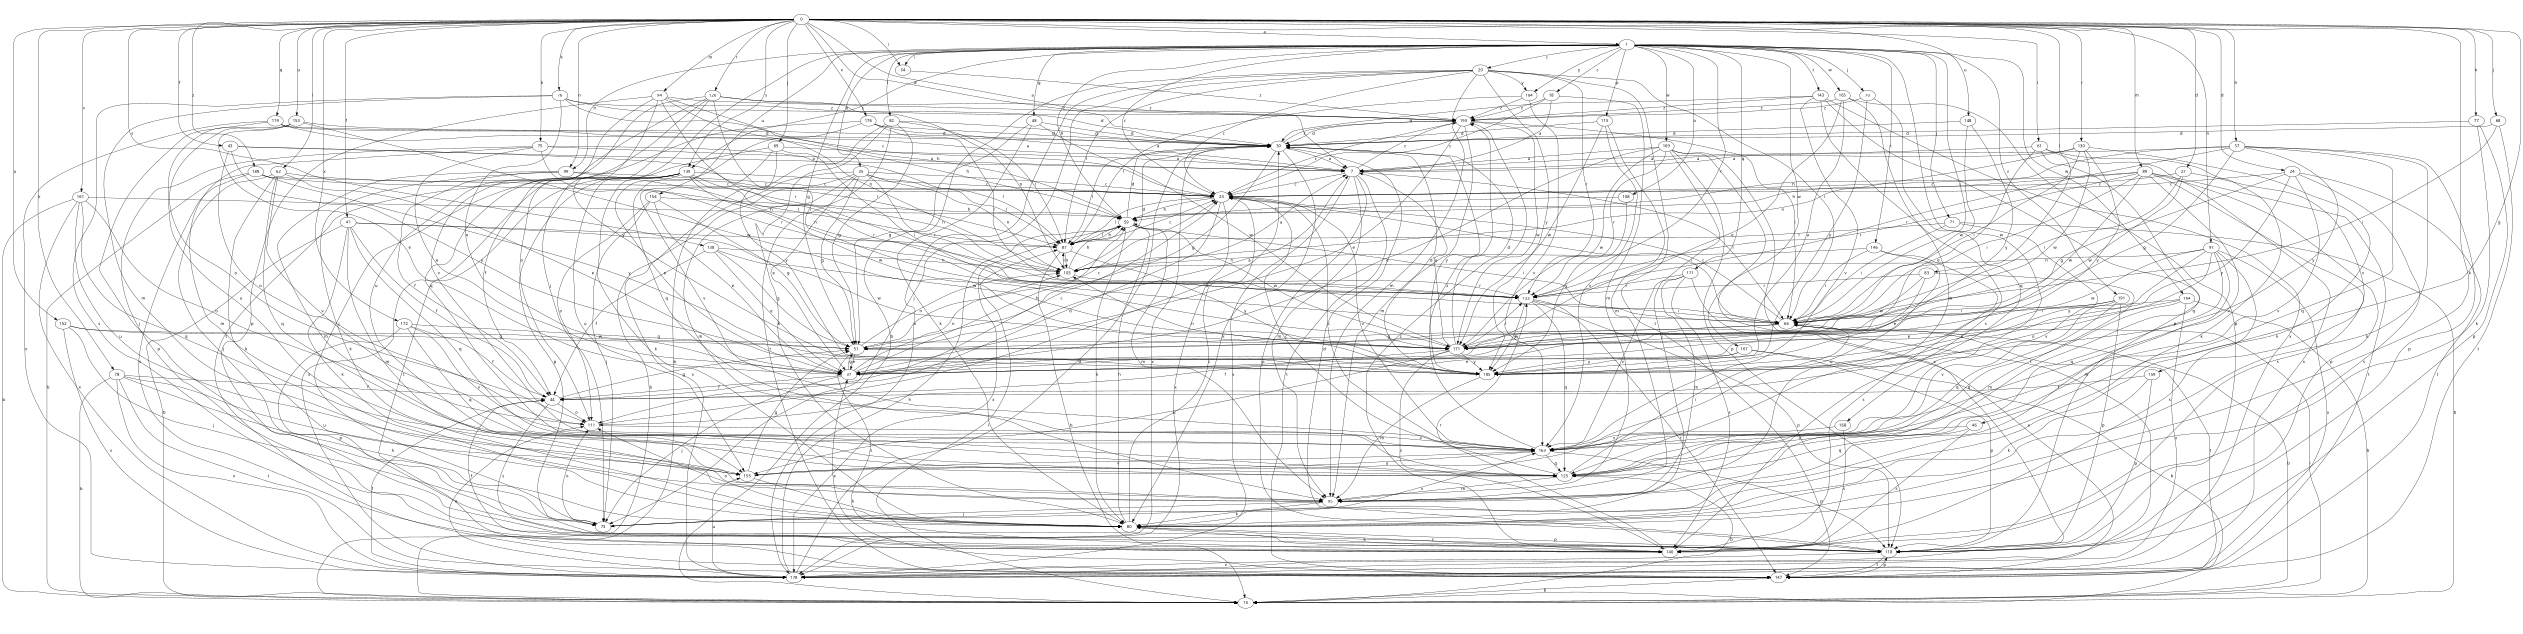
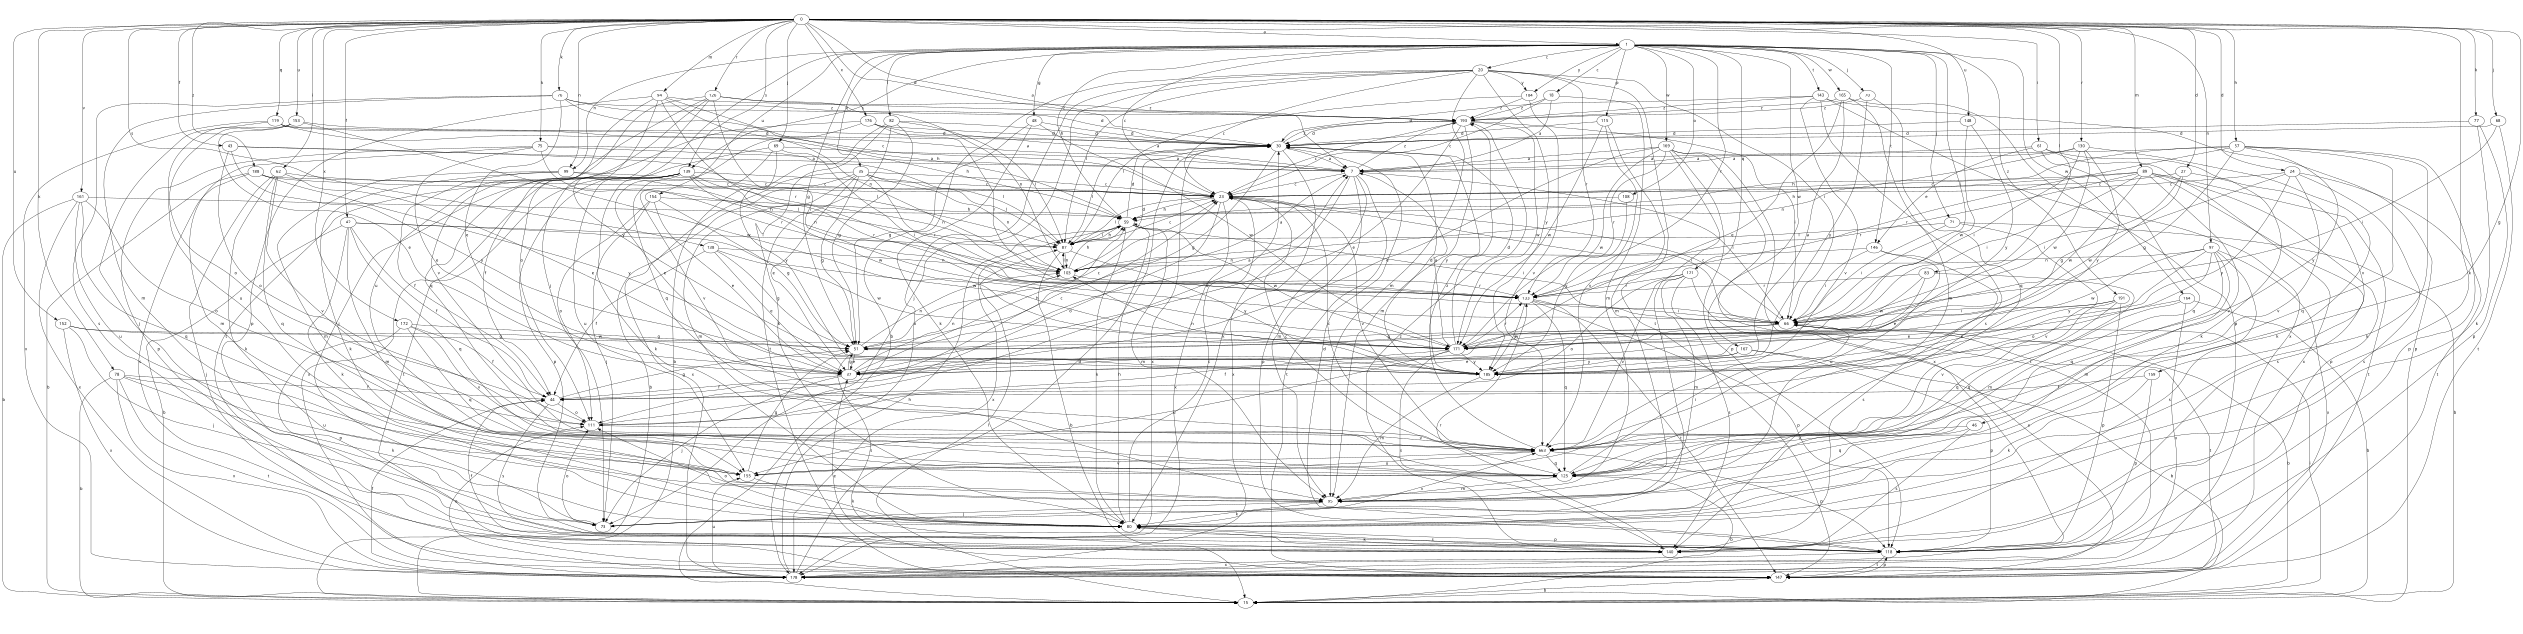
  strict digraph {
    fontname="Noto Sans"
    node [fontname="Noto Sans"]
    edge [fontname="Noto Sans"]
    0
    1
    7
    24
    27
    30
    42
    43
    46
    57
    61
    62
-   64
    68
    69
    75
    76
    77
    78
    80
    n21 [label=83]
    89
    94
    97
    99
    119
    126
    130
    138
    139
    148
    152
    153
    161
    172
    176
    188
    18
    20
    23
    35
    48
    51
    59
    66
    70
    71
    73
    82
    108
    115
    121
    133
    143
    146
    154
    164
    165
    167
-   168
    169
    184
    191
    95
    118
    147
    178
    193
    185
-   163
+   163 [label=663]
    140
    159
    171
    87
    15
    44
    125
    111
    37
    155
    103
    0 -> 1 [label=a]
    0 -> 7 [label=a]
    0 -> 24 [label=d]
    0 -> 27 [label=d]
    0 -> 30 [label=d]
    0 -> 42 [label=f]
    0 -> 43 [label=f]
    0 -> 46 [label=g]
    0 -> 57 [label=h]
    0 -> 61 [label=i]
    0 -> 62 [label=i]
-   0 -> 64 [label=i]
    0 -> 68 [label=j]
    0 -> 69 [label=j]
    0 -> 75 [label=k]
    0 -> 76 [label=k]
    0 -> 77 [label=k]
    0 -> 78 [label=k]
    0 -> 80 [label=k]
    0 -> n21 [label=l]
    0 -> 89 [label=m]
    0 -> 94 [label=m]
    0 -> 97 [label=n]
    0 -> 99 [label=n]
    0 -> 119 [label=q]
    0 -> 126 [label=r]
    0 -> 130 [label=r]
    0 -> 138 [label=s]
    0 -> 139 [label=s]
    0 -> 148 [label=u]
    0 -> 152 [label=u]
    0 -> 153 [label=u]
    0 -> 161 [label=v]
    0 -> 172 [label=x]
    0 -> 176 [label=x]
    0 -> 188 [label=z]
-   1 -> 64 [label=i]
    1 -> 99 [label=n]
    1 -> 139 [label=s]
    1 -> 18 [label=c]
    1 -> 20 [label=c]
    1 -> 23 [label=c]
    1 -> 35 [label=e]
    1 -> 48 [label=g]
    1 -> 51 [label=g]
    1 -> 59 [label=h]
    1 -> 66 [label=i]
    1 -> 70 [label=j]
    1 -> 71 [label=j]
    1 -> 73 [label=j]
    1 -> 82 [label=l]
    1 -> 108 [label=o]
    1 -> 115 [label=p]
    1 -> 121 [label=q]
    1 -> 133 [label=r]
    1 -> 143 [label=t]
    1 -> 146 [label=t]
    1 -> 154 [label=u]
    1 -> 164 [label=w]
    1 -> 165 [label=w]
    1 -> 167 [label=w]
-   1 -> 168 [label=w]
    1 -> 169 [label=w]
    1 -> 184 [label=y]
    1 -> 191 [label=z]
    7 -> 23 [label=c]
    7 -> 66 [label=i]
    7 -> 95 [label=m]
    7 -> 118 [label=p]
    7 -> 147 [label=t]
    7 -> 178 [label=x]
    7 -> 193 [label=z]
    24 -> 23 [label=c]
    24 -> 51 [label=g]
    24 -> 147 [label=t]
    24 -> 185 [label=y]
    24 -> 163 [label=v]
    24 -> 140 [label=s]
    27 -> 23 [label=c]
    27 -> 66 [label=i]
    27 -> 159 [label=v]
    27 -> 171 [label=w]
    30 -> 7 [label=a]
    30 -> 80 [label=k]
    30 -> 51 [label=g]
    30 -> 178 [label=x]
    30 -> 193 [label=z]
    30 -> 185 [label=y]
    30 -> 87 [label=l]
    42 -> 80 [label=k]
    42 -> 95 [label=m]
    42 -> 171 [label=w]
    42 -> 87 [label=l]
    42 -> 15 [label=b]
    42 -> 44 [label=f]
    42 -> 125 [label=q]
    43 -> 7 [label=a]
    43 -> 185 [label=y]
    43 -> 87 [label=l]
    43 -> 111 [label=o]
    46 -> 163 [label=v]
    46 -> 140 [label=s]
    46 -> 125 [label=q]
    57 -> 7 [label=a]
    57 -> 80 [label=k]
    57 -> 51 [label=g]
    57 -> 59 [label=h]
    57 -> 133 [label=r]
    57 -> 118 [label=p]
    57 -> 185 [label=y]
    57 -> 125 [label=q]
    61 -> 7 [label=a]
    61 -> 80 [label=k]
    61 -> 178 [label=x]
    61 -> 125 [label=q]
-   61 -> 37 [label=e]
+   61 -> 146 [label=e]
    62 -> 80 [label=k]
    62 -> 23 [label=c]
-   62 -> 73 [label=j]
+   62 -> 147 [label=j]
    62 -> 163 [label=v]
    62 -> 125 [label=q]
    62 -> 37 [label=e]
-   64 -> 193 [label=z]
    68 -> 30 [label=d]
    68 -> 66 [label=i]
    68 -> 147 [label=t]
    69 -> 7 [label=a]
    69 -> 66 [label=i]
    69 -> 185 [label=y]
    69 -> 163 [label=v]
    69 -> 44 [label=f]
    75 -> 7 [label=a]
    75 -> 133 [label=r]
    75 -> 95 [label=m]
    75 -> 118 [label=p]
    75 -> 87 [label=l]
    75 -> 37 [label=e]
    76 -> 30 [label=d]
    76 -> 23 [label=c]
    76 -> 95 [label=m]
    76 -> 193 [label=z]
    76 -> 140 [label=s]
    76 -> 37 [label=e]
    77 -> 30 [label=d]
    77 -> 80 [label=k]
    77 -> 118 [label=p]
    78 -> 80 [label=k]
    78 -> 147 [label=t]
    78 -> 178 [label=x]
    78 -> 15 [label=b]
    78 -> 44 [label=f]
    78 -> 155 [label=u]
    80 -> 23 [label=c]
    80 -> 59 [label=h]
    80 -> 118 [label=p]
    80 -> 140 [label=s]
    80 -> 111 [label=o]
    n21 -> 133 [label=r]
    n21 -> 95 [label=m]
    n21 -> 171 [label=w]
    n21 -> 37 [label=e]
    89 -> 23 [label=c]
    89 -> 59 [label=h]
    89 -> 66 [label=i]
    89 -> 133 [label=r]
    89 -> 118 [label=p]
    89 -> 147 [label=t]
    89 -> 163 [label=v]
    89 -> 140 [label=s]
    89 -> 171 [label=w]
    94 -> 59 [label=h]
    94 -> 133 [label=r]
    94 -> 118 [label=p]
    94 -> 193 [label=z]
    94 -> 185 [label=y]
    94 -> 163 [label=v]
    94 -> 103 [label=n]
    97 -> 95 [label=m]
    97 -> 178 [label=x]
    97 -> 185 [label=y]
    97 -> 140 [label=s]
    97 -> 171 [label=w]
    97 -> 125 [label=q]
    97 -> 111 [label=o]
    97 -> 103 [label=n]
    99 -> 80 [label=k]
    99 -> 23 [label=c]
    99 -> 95 [label=m]
    99 -> 44 [label=f]
    99 -> 103 [label=n]
    119 -> 7 [label=a]
    119 -> 30 [label=d]
    119 -> 59 [label=h]
    119 -> 73 [label=j]
    119 -> 178 [label=x]
    126 -> 66 [label=i]
    126 -> 147 [label=t]
    126 -> 193 [label=z]
    126 -> 125 [label=q]
    126 -> 111 [label=o]
    126 -> 155 [label=u]
    126 -> 103 [label=n]
    130 -> 7 [label=a]
    130 -> 80 [label=k]
    130 -> 66 [label=i]
    130 -> 185 [label=y]
    130 -> 171 [label=w]
    130 -> 103 [label=n]
    138 -> 51 [label=g]
    138 -> 171 [label=w]
    138 -> 44 [label=f]
    138 -> 37 [label=e]
    138 -> 103 [label=n]
    139 -> 80 [label=k]
    139 -> 23 [label=c]
    139 -> 133 [label=r]
    139 -> 118 [label=p]
    139 -> 147 [label=t]
    139 -> 178 [label=x]
    139 -> 171 [label=w]
    139 -> 37 [label=e]
    139 -> 155 [label=u]
    139 -> 103 [label=n]
    148 -> 30 [label=d]
    148 -> 185 [label=y]
    148 -> 171 [label=w]
    152 -> 51 [label=g]
    152 -> 73 [label=j]
    152 -> 178 [label=x]
    152 -> 171 [label=w]
    153 -> 30 [label=d]
    153 -> 171 [label=w]
    153 -> 111 [label=o]
    153 -> 37 [label=e]
    153 -> 155 [label=u]
    161 -> 59 [label=h]
    161 -> 178 [label=x]
    161 -> 15 [label=b]
    161 -> 125 [label=q]
    161 -> 111 [label=o]
    161 -> 155 [label=u]
    172 -> 51 [label=g]
    172 -> 118 [label=p]
    172 -> 163 [label=v]
    172 -> 44 [label=f]
    172 -> 125 [label=q]
    176 -> 7 [label=a]
    176 -> 30 [label=d]
    176 -> 73 [label=j]
    176 -> 133 [label=r]
    176 -> 125 [label=q]
    188 -> 23 [label=c]
    188 -> 185 [label=y]
    188 -> 140 [label=s]
    188 -> 87 [label=l]
    188 -> 15 [label=b]
    18 -> 7 [label=a]
    18 -> 23 [label=c]
    18 -> 95 [label=m]
    18 -> 193 [label=z]
    20 -> 23 [label=c]
    20 -> 66 [label=i]
    20 -> 73 [label=j]
    20 -> 133 [label=r]
    20 -> 184 [label=y]
    20 -> 95 [label=m]
    20 -> 147 [label=t]
    20 -> 178 [label=x]
    20 -> 185 [label=y]
    20 -> 87 [label=l]
    20 -> 15 [label=b]
    23 -> 59 [label=h]
    23 -> 66 [label=i]
    23 -> 178 [label=x]
    23 -> 163 [label=v]
    23 -> 87 [label=l]
    23 -> 111 [label=o]
    35 -> 23 [label=c]
    35 -> 51 [label=g]
    35 -> 133 [label=r]
    35 -> 95 [label=m]
    35 -> 178 [label=x]
    35 -> 87 [label=l]
    35 -> 15 [label=b]
    35 -> 37 [label=e]
    35 -> 103 [label=n]
    48 -> 30 [label=d]
    48 -> 80 [label=k]
    48 -> 51 [label=g]
    48 -> 171 [label=w]
    51 -> 7 [label=a]
    51 -> 23 [label=c]
    51 -> 140 [label=s]
    51 -> 37 [label=e]
    51 -> 103 [label=n]
    59 -> 30 [label=d]
    59 -> 80 [label=k]
    59 -> 66 [label=i]
    59 -> 95 [label=m]
    59 -> 178 [label=x]
    59 -> 171 [label=w]
    59 -> 87 [label=l]
    66 -> 23 [label=c]
    66 -> 51 [label=g]
    66 -> 147 [label=t]
    66 -> 171 [label=w]
    66 -> 15 [label=b]
    70 -> 193 [label=z]
    70 -> 185 [label=y]
    70 -> 125 [label=q]
    71 -> 66 [label=i]
    71 -> 163 [label=v]
    71 -> 87 [label=l]
    71 -> 15 [label=b]
    73 -> 163 [label=v]
    73 -> 111 [label=o]
    82 -> 30 [label=d]
    82 -> 80 [label=k]
    82 -> 51 [label=g]
    82 -> 147 [label=t]
    82 -> 87 [label=l]
    82 -> 15 [label=b]
    108 -> 59 [label=h]
    108 -> 185 [label=y]
    115 -> 30 [label=d]
    115 -> 95 [label=m]
    115 -> 163 [label=v]
    115 -> 171 [label=w]
    121 -> 133 [label=r]
    121 -> 95 [label=m]
    121 -> 178 [label=x]
    121 -> 163 [label=v]
    121 -> 140 [label=s]
+   121 -> 111 [label=o]
    133 -> 66 [label=i]
    133 -> 118 [label=p]
    133 -> 147 [label=t]
    133 -> 185 [label=y]
    133 -> 125 [label=q]
    143 -> 30 [label=d]
-   143 -> 118 [label=p]
+   143 -> 15 [label=p]
    143 -> 178 [label=x]
    143 -> 193 [label=z]
    143 -> 163 [label=v]
    143 -> 140 [label=s]
    146 -> 66 [label=i]
    146 -> 140 [label=s]
    146 -> 155 [label=u]
    146 -> 103 [label=n]
    154 -> 51 [label=g]
    154 -> 59 [label=h]
    154 -> 73 [label=j]
    154 -> 111 [label=o]
    154 -> 37 [label=e]
-   164 -> 66 [label=i]
    164 -> 178 [label=x]
    164 -> 15 [label=b]
    164 -> 125 [label=q]
    164 -> 37 [label=e]
    165 -> 95 [label=m]
    165 -> 118 [label=p]
    165 -> 193 [label=z]
    165 -> 185 [label=a]
    165 -> 37 [label=e]
    167 -> 118 [label=p]
    167 -> 185 [label=y]
    167 -> 15 [label=b]
    167 -> 37 [label=e]
-   168 -> 163 [label=v]
-   168 -> 140 [label=s]
    169 -> 7 [label=a]
    169 -> 73 [label=j]
    169 -> 133 [label=r]
    169 -> 118 [label=p]
    169 -> 147 [label=t]
    169 -> 178 [label=x]
    169 -> 171 [label=w]
    169 -> 37 [label=e]
    184 -> 193 [label=z]
    184 -> 163 [label=v]
    184 -> 87 [label=l]
    191 -> 66 [label=i]
    191 -> 118 [label=p]
    191 -> 163 [label=v]
    191 -> 125 [label=q]
    191 -> 37 [label=e]
    95 -> 80 [label=k]
    95 -> 73 [label=j]
    118 -> 30 [label=d]
    118 -> 147 [label=t]
    118 -> 178 [label=x]
    147 -> 118 [label=p]
    147 -> 15 [label=b]
    147 -> 37 [label=e]
    178 -> 30 [label=d]
    178 -> 59 [label=h]
    178 -> 44 [label=f]
    178 -> 111 [label=o]
    178 -> 155 [label=u]
    193 -> 30 [label=d]
    193 -> 23 [label=c]
    193 -> 66 [label=i]
    193 -> 95 [label=m]
    193 -> 171 [label=w]
    193 -> 37 [label=e]
    185 -> 30 [label=d]
    185 -> 95 [label=m]
    185 -> 103 [label=n]
    163 -> 23 [label=c]
    163 -> 118 [label=p]
    163 -> 193 [label=z]
    163 -> 125 [label=q]
    163 -> 155 [label=u]
    140 -> 80 [label=k]
    140 -> 133 [label=r]
    140 -> 193 [label=z]
    140 -> 44 [label=f]
    159 -> 80 [label=k]
    159 -> 118 [label=p]
    159 -> 44 [label=f]
    171 -> 7 [label=a]
    171 -> 30 [label=d]
    171 -> 133 [label=r]
    171 -> 185 [label=y]
    171 -> 140 [label=s]
    171 -> 44 [label=f]
    171 -> 155 [label=u]
    87 -> 23 [label=c]
    87 -> 59 [label=h]
    87 -> 185 [label=y]
    87 -> 15 [label=b]
    87 -> 103 [label=n]
    15 -> 66 [label=i]
    15 -> 87 [label=l]
    44 -> 23 [label=c]
    44 -> 51 [label=g]
    44 -> 140 [label=s]
    44 -> 111 [label=o]
    125 -> 23 [label=c]
    125 -> 66 [label=i]
    125 -> 95 [label=m]
    125 -> 15 [label=b]
    111 -> 30 [label=d]
    111 -> 163 [label=v]
    37 -> 51 [label=g]
    37 -> 59 [label=h]
    37 -> 73 [label=j]
    37 -> 44 [label=f]
    37 -> 103 [label=n]
    155 -> 80 [label=k]
    155 -> 51 [label=g]
    155 -> 163 [label=v]
    103 -> 7 [label=a]
    103 -> 30 [label=d]
    103 -> 59 [label=h]
    103 -> 133 [label=r]
    103 -> 87 [label=l]
  }
